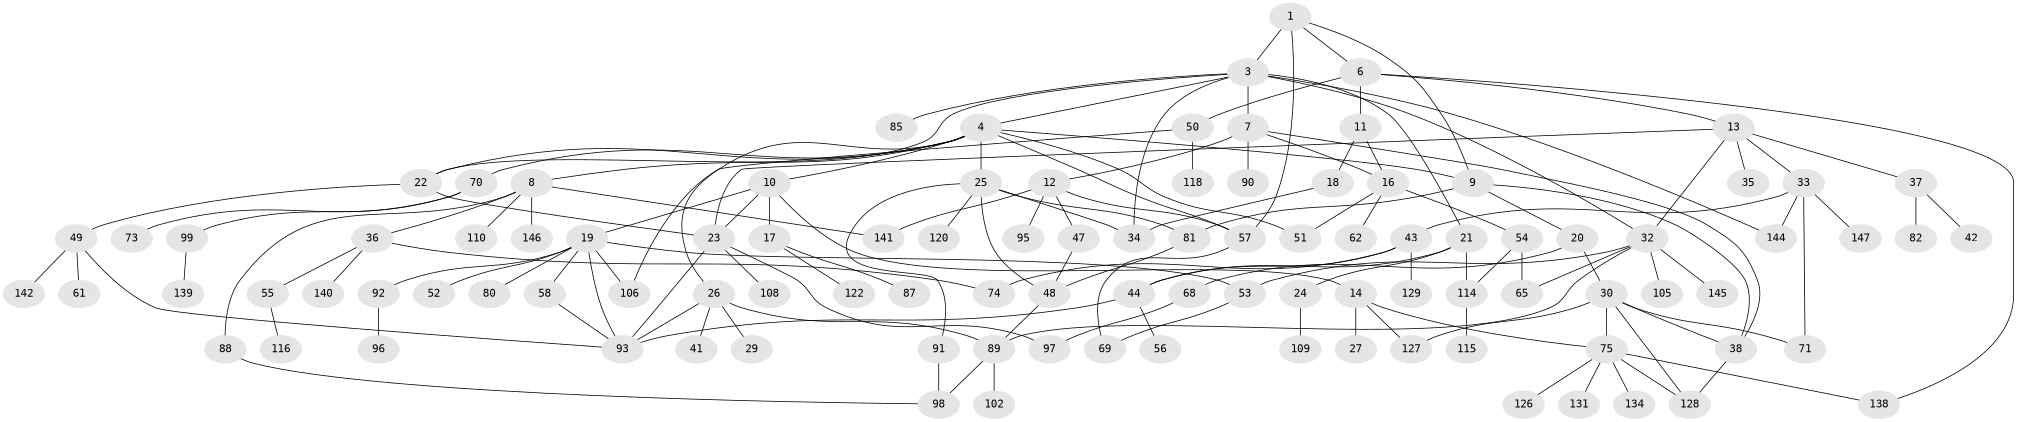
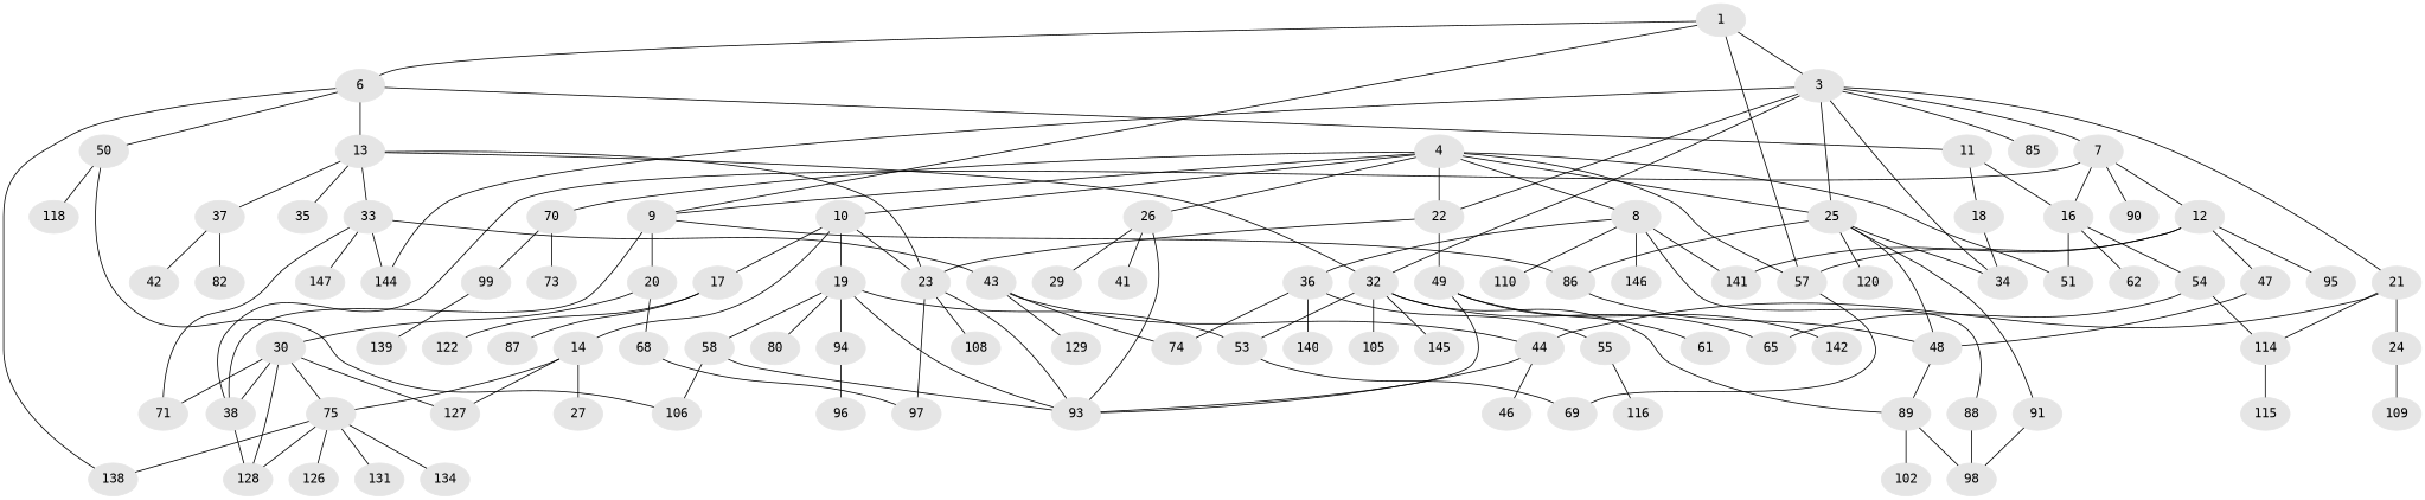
  graph {
    fontname="DejaVu Sans Mono"
    node [color=gray90 fontname="DejaVu Sans Mono" style=filled]
    edge [fontname="DejaVu Sans Mono"]
    1 [super="+2"]
    3 [super="+132"]
    6 [super="+15"]
    9 [super="+119"]
    57 [super="+111"]
    4 [super="+5"]
    7 [super="+94"]
    21
    22 [super="+39"]
    n10 [label=34 super="+79"]
    32 [super="+130"]
    85
    144
    11
    13 [super="+84"]
    50 [super="+136"]
    138
    38 [super="+135"]
    20 [super="+59"]
-   86 [super="+137" label=81]
+   86 [super="+137"]
    69 [super="+83"]
    8 [super="+77"]
    10 [super="+113"]
    25 [super="+81"]
    26 [super="+28"]
    51
    70 [super="+72"]
    12 [super="+64"]
    16 [super="+66"]
    90
    24 [super="+76"]
    44
    114 [super="+121"]
    23 [super="+104"]
    49 [super="+100"]
    53 [super="+56"]
    89 [super="+101"]
    65
    105
    145
    36
    88 [super="+148"]
    110
    141
    146
    14 [super="+123"]
    17 [super="+67"]
    19 [super="+34"]
    48
    91
    120
    41
    93 [super="+107"]
    29
    73
    99
    18 [super="+45"]
    33 [super="+40"]
    35 [super="+133"]
    37 [super="+125"]
    106 [super="+143"]
    118
    47
    95
    54 [super="+60"]
    62
    128
    55 [super="+78"]
    74 [super="+124"]
    140
    98 [super="+103"]
    30 [super="+112"]
    68
    27
    75 [super="+117"]
    127
    87
    122
-   52
    58
    80
-   92
+   92 [label=94]
    97
    108
    71
    43 [super="+63"]
    147
    42
    82
    126
    131
    134
    96
    109
-   46 [label=56]
+   46
    115
    61
    142
    102
    129
    116
    139
    1 -- 3 [weight=2]
    1 -- 6
    1 -- 9
    1 -- 57
-   3 -- 4
+   3 -- 25
    3 -- 7
    3 -- 21
    3 -- 22
    3 -- n10
    3 -- 32
    3 -- 85
    3 -- 144
    6 -- 11
    6 -- 13
    6 -- 50
    6 -- 138
    9 -- 38
    9 -- 20
    9 -- 86
    57 -- 69
    4 -- 9
    4 -- 57
    4 -- 22
    4 -- 8
    4 -- 10
    4 -- 25
    4 -- 26
    4 -- 51
    4 -- 70
    7 -- 38
    7 -- 12
    7 -- 16
    7 -- 90
    21 -- 24
    21 -- 44
    21 -- 114
    22 -- 23
    22 -- 49
    32 -- 53
    32 -- 89
    32 -- 65
    32 -- 105
    32 -- 145
    11 -- 16
    11 -- 18
    13 -- 32
    13 -- 23
    13 -- 33
    13 -- 35
    13 -- 37
    50 -- 106
    50 -- 118
    38 -- 128
    20 -- 30
    20 -- 68
    86 -- 48
    8 -- 36
    8 -- 88
    8 -- 110
    8 -- 141
    8 -- 146
    10 -- 23
    10 -- 14
    10 -- 17
    10 -- 19
    25 -- n10
    25 -- 86
    25 -- 48
    25 -- 91
    25 -- 120
-   26 -- 89
    26 -- 41
    26 -- 93
    26 -- 29
    70 -- 73
    70 -- 99
    12 -- 57
    12 -- 141
    12 -- 47
    12 -- 95
    16 -- 51
    16 -- 54
    16 -- 62
    24 -- 109
    44 -- 93
    44 -- 46
    114 -- 115
    23 -- 93
    23 -- 97
    23 -- 108
    49 -- 93
    49 -- 61
    49 -- 142
    53 -- 69
    89 -- 98
    89 -- 102
    36 -- 55
    36 -- 74
    36 -- 140
    88 -- 98
    14 -- 27
    14 -- 75
    14 -- 127
    17 -- 87
    17 -- 122
    19 -- 53
    19 -- 93
-   19 -- 106
-   19 -- 52
+   58 -- 106
    19 -- 58
    19 -- 80
    19 -- 92
    48 -- 89
    91 -- 98
    99 -- 139
    18 -- n10
    33 -- 144
    33 -- 71
    33 -- 43
    33 -- 147
    37 -- 42
    37 -- 82
    47 -- 48
    54 -- 114
    54 -- 65
    55 -- 116
    30 -- 38
    30 -- 128
    30 -- 75
    30 -- 127
    30 -- 71
    68 -- 97
    75 -- 138
    75 -- 128
    75 -- 126
    75 -- 131
    75 -- 134
    58 -- 93
    92 -- 96
    43 -- 44
    43 -- 74
    43 -- 129
  }
